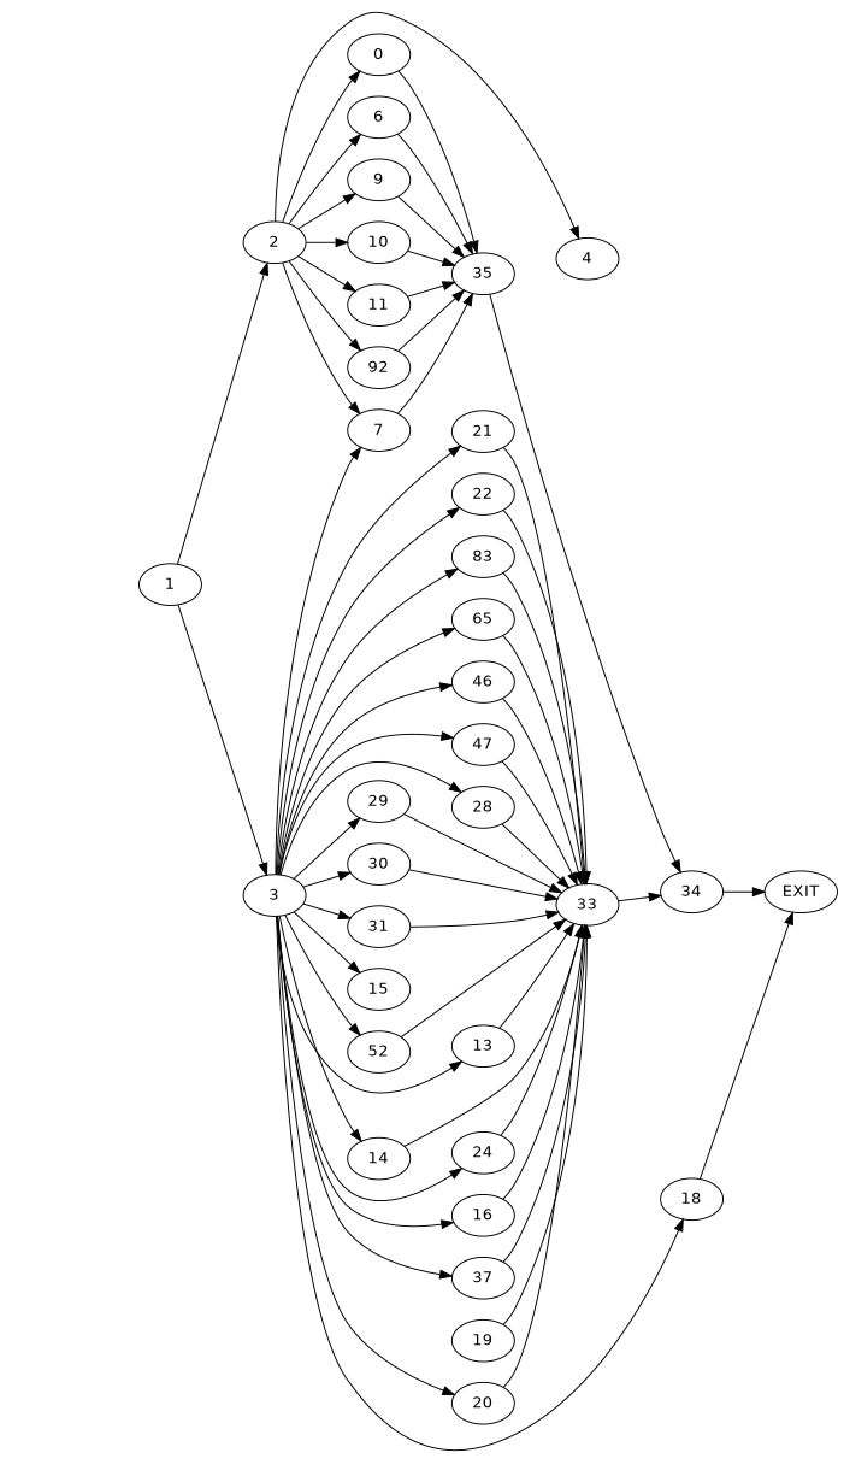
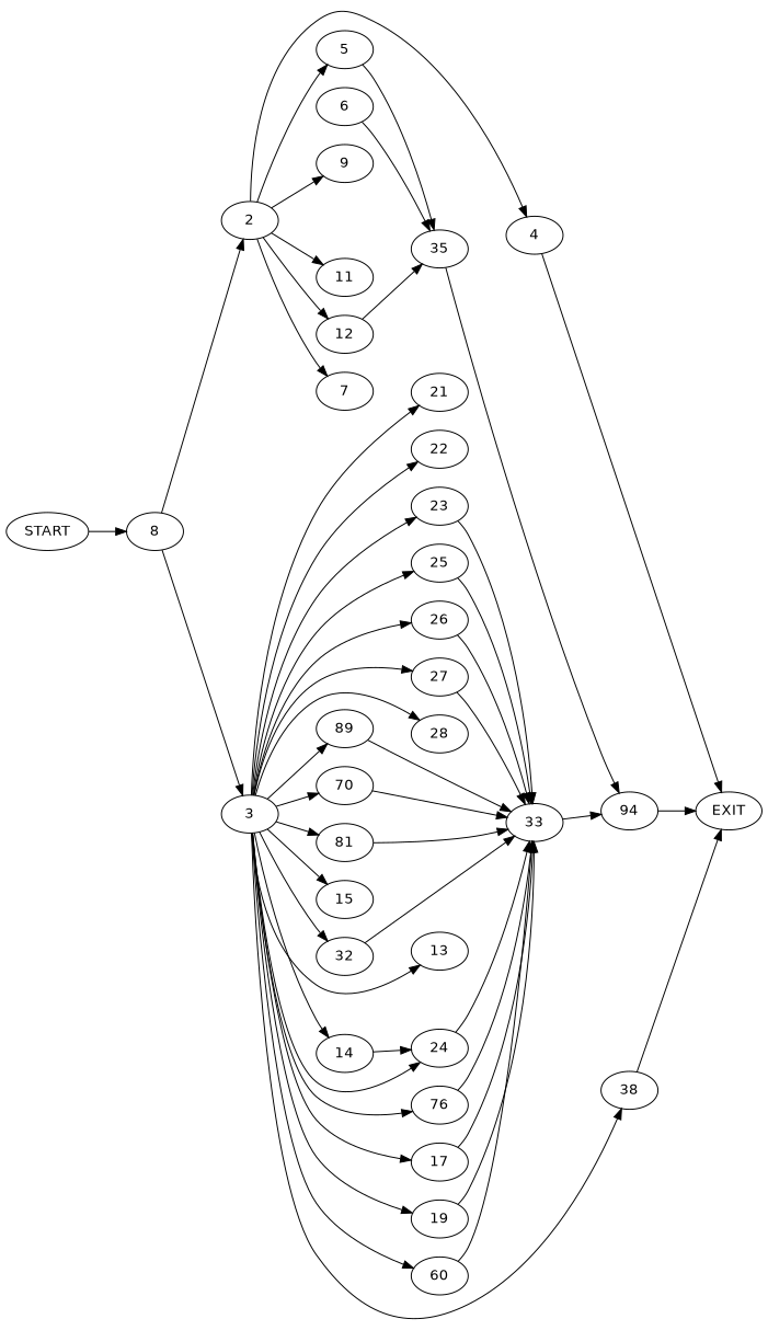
  digraph {
    fontname="DejaVu Sans"
    rankdir=LR
    node [fontname="DejaVu Sans"]
    edge [fontname="DejaVu Sans"]
-   1
+   n1 [label=START]
+   1 [label=8]
    2
    3
    n5 [label=EXIT]
    4
-   5 [label=0]
+   5
    6
    7
    9
-   10
    11
-   12 [label=92]
+   12
    13
    14
    15
-   16
-   17 [label=37]
-   18
+   16 [label=76]
+   17
+   18 [label=38]
    19
-   20
+   20 [label=60]
    21
    22
-   23 [label=83]
+   23
    24
-   25 [label=65]
-   26 [label=46]
-   27 [label=47]
+   25
+   26
+   27
    28
-   29
-   30
-   31
-   32 [label=52]
+   29 [label=89]
+   30 [label=70]
+   31 [label=81]
+   32
    35
    33
-   34
+   34 [label=94]
+   n1 -> 1
    1 -> 2
    1 -> 3
    2 -> 4
    2 -> 5
-   2 -> 6
    2 -> 7
    2 -> 9
-   2 -> 10
    2 -> 11
    2 -> 12
    3 -> 13
    3 -> 14
    3 -> 15
    3 -> 16
    3 -> 17
    3 -> 18
-   3 -> 7
+   3 -> 19
    3 -> 20
    3 -> 21
    3 -> 22
    3 -> 23
    3 -> 24
    3 -> 25
    3 -> 26
    3 -> 27
    3 -> 28
    3 -> 29
    3 -> 30
    3 -> 31
    3 -> 32
+   4 -> n5
    5 -> 35
    6 -> 35
-   7 -> 35
-   9 -> 35
-   10 -> 35
-   11 -> 35
    12 -> 35
-   13 -> 33
-   14 -> 33
+   14 -> 24
    16 -> 33
    17 -> 33
    18 -> n5
    19 -> 33
    20 -> 33
-   21 -> 33
-   22 -> 33
    23 -> 33
    24 -> 33
    25 -> 33
    26 -> 33
    27 -> 33
-   28 -> 33
    29 -> 33
    30 -> 33
    31 -> 33
    32 -> 33
    35 -> 34
    33 -> 34
    34 -> n5
  }
